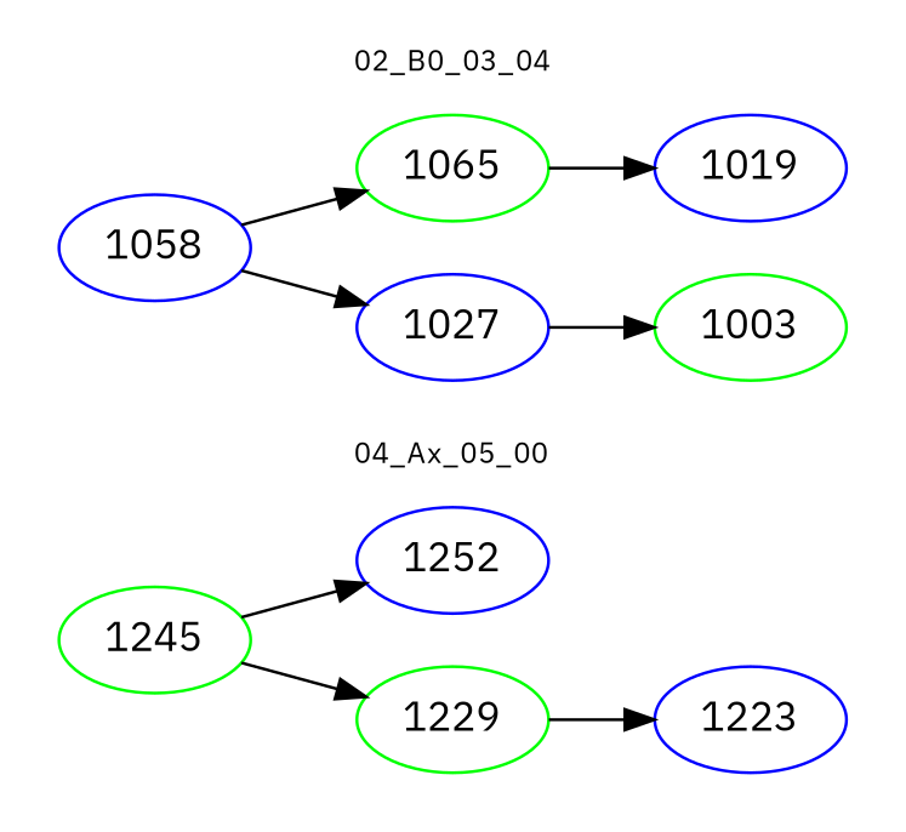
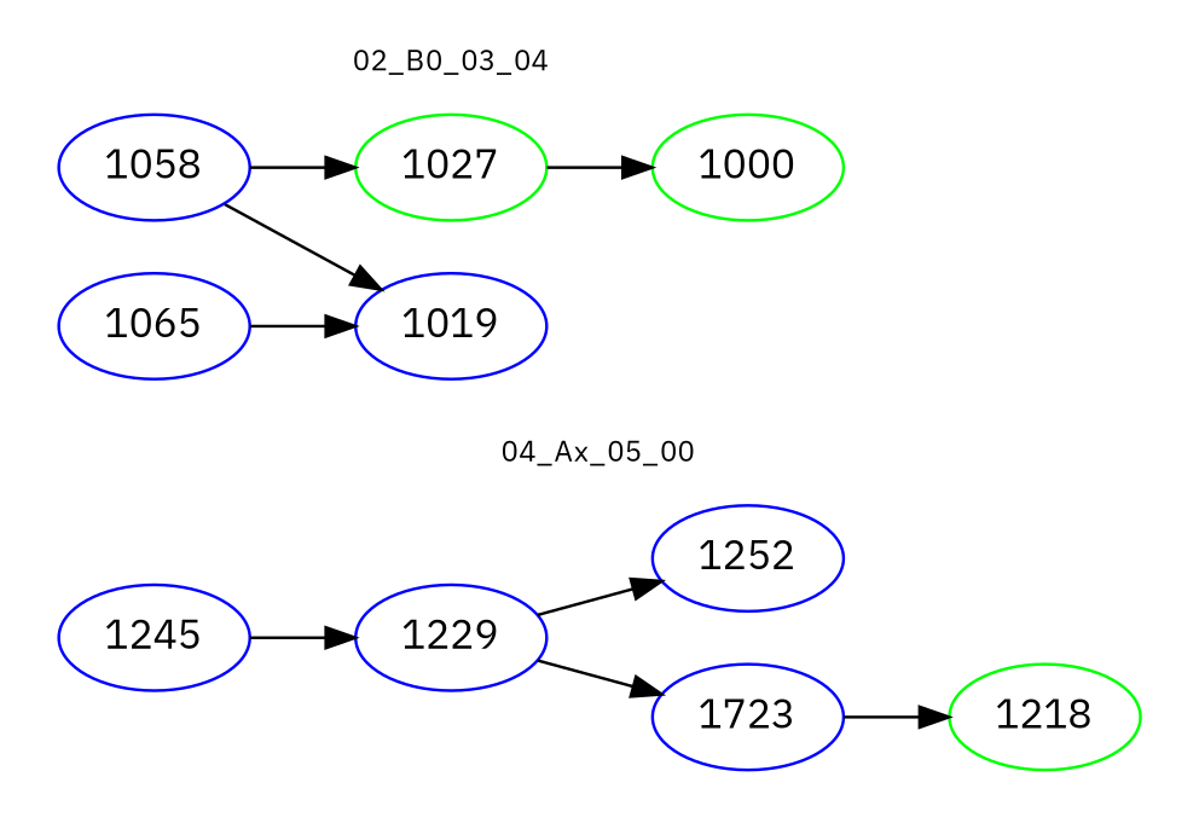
  digraph {
    fontname="IBM Plex Sans"
    rankdir=LR
    node [color=blue fontname="IBM Plex Sans"]
    edge [color=black fontname="IBM Plex Sans"]
-   n1 [color=green label=1229]
-   n2 [label=1223]
-   n3 [color=green label=1245]
+   n1 [label=1229]
+   n2 [label=1723]
+   n3 [label=1245]
+   n4 [color=green label=1218]
    n5 [label=1252]
    n6 [label=1058]
-   n7 [label=1027]
-   n8 [color=green label=1065]
-   n9 [color=green label=1003]
+   n7 [color=green label=1027]
+   n8 [label=1065]
+   n9 [color=green label=1000]
    n10 [label=1019]
    subgraph cluster_1 {
      color=white
      fontsize=10
      label="04_Ax_05_00"
      n1
      n2
      n3
+     n4
      n5
    }
    subgraph cluster_2 {
      color=white
      fontsize=10
      label="02_B0_03_04"
      n6
      n7
      n8
      n9
      n10
    }
    n1 -> n2
+   n2 -> n4
    n3 -> n1
-   n3 -> n5
+   n1 -> n5
    n6 -> n7
-   n6 -> n8
+   n6 -> n10
    n7 -> n9
    n8 -> n10
  }
